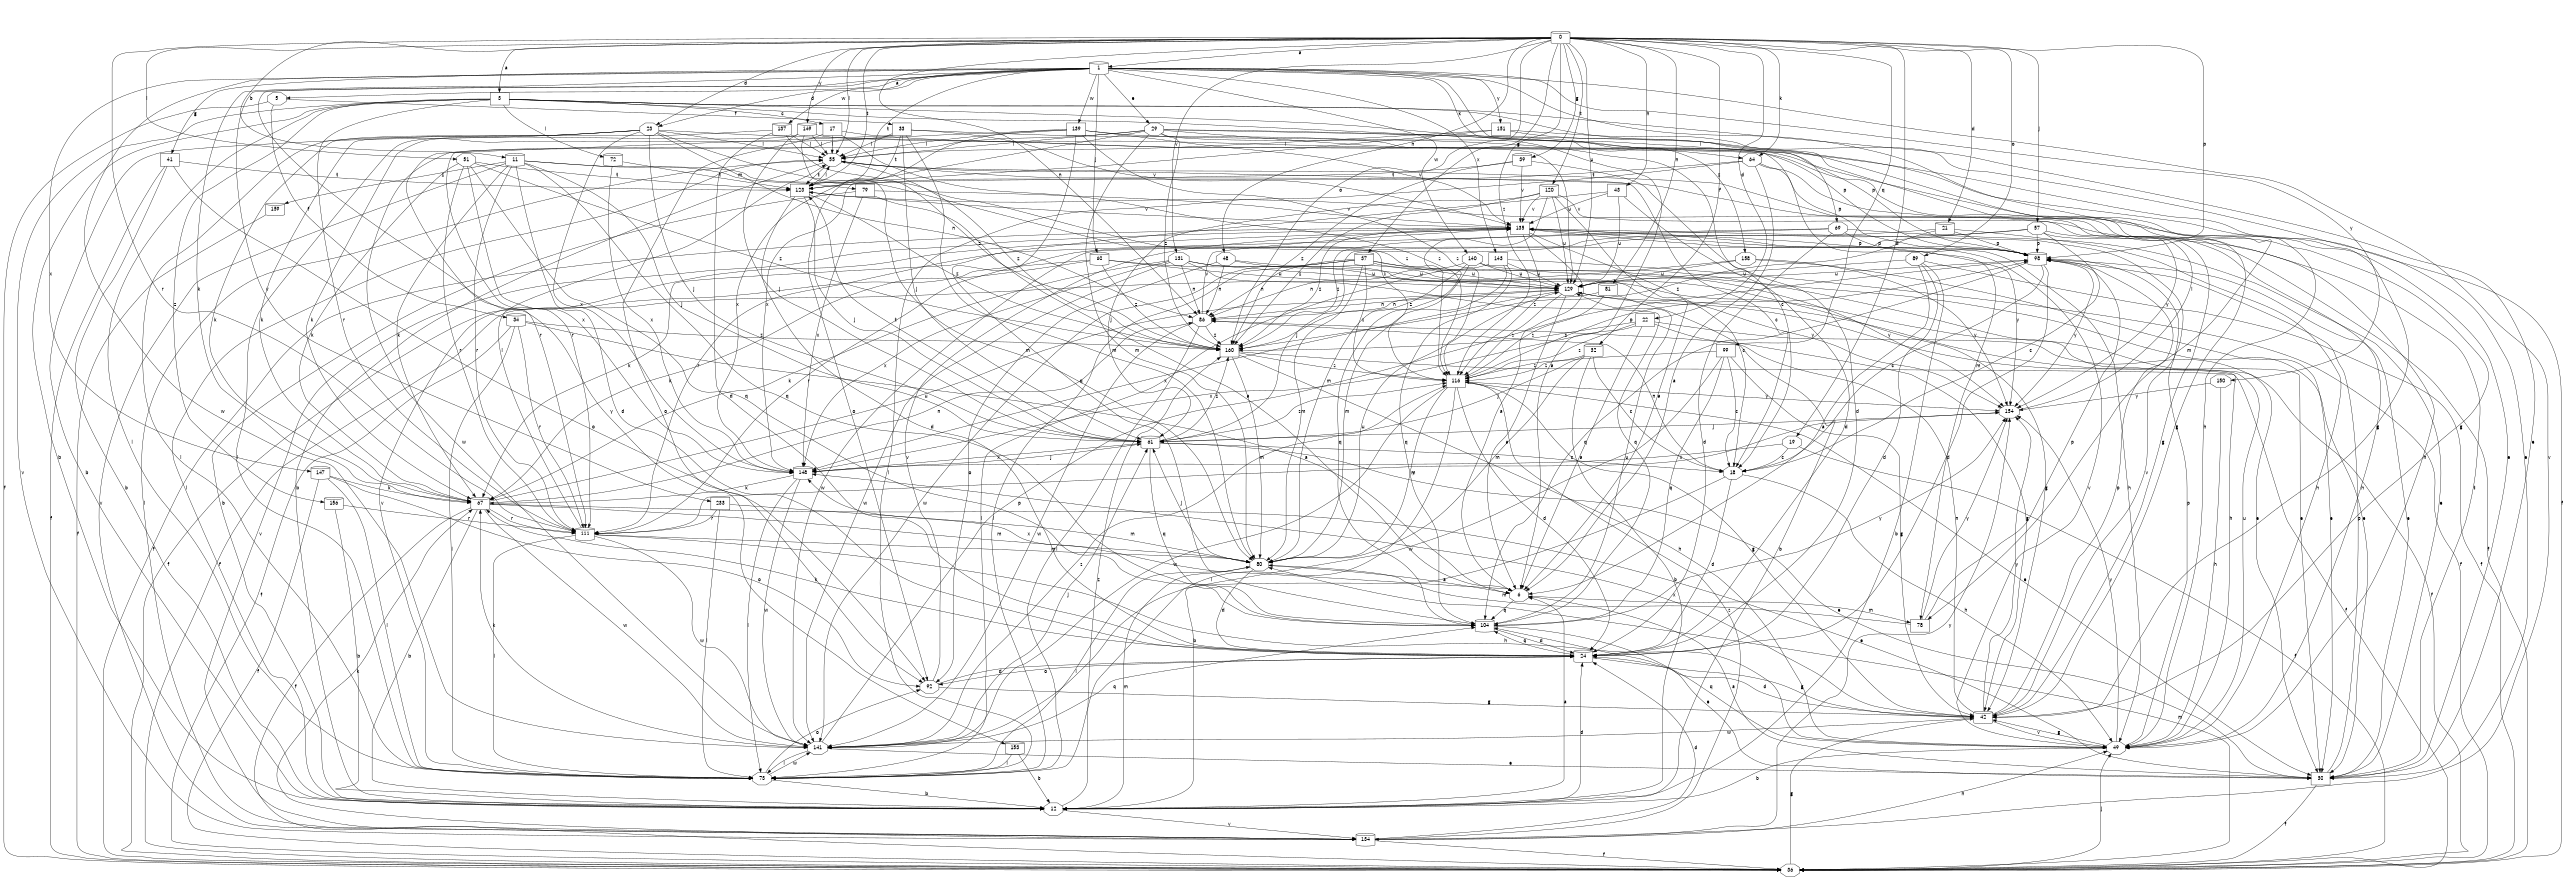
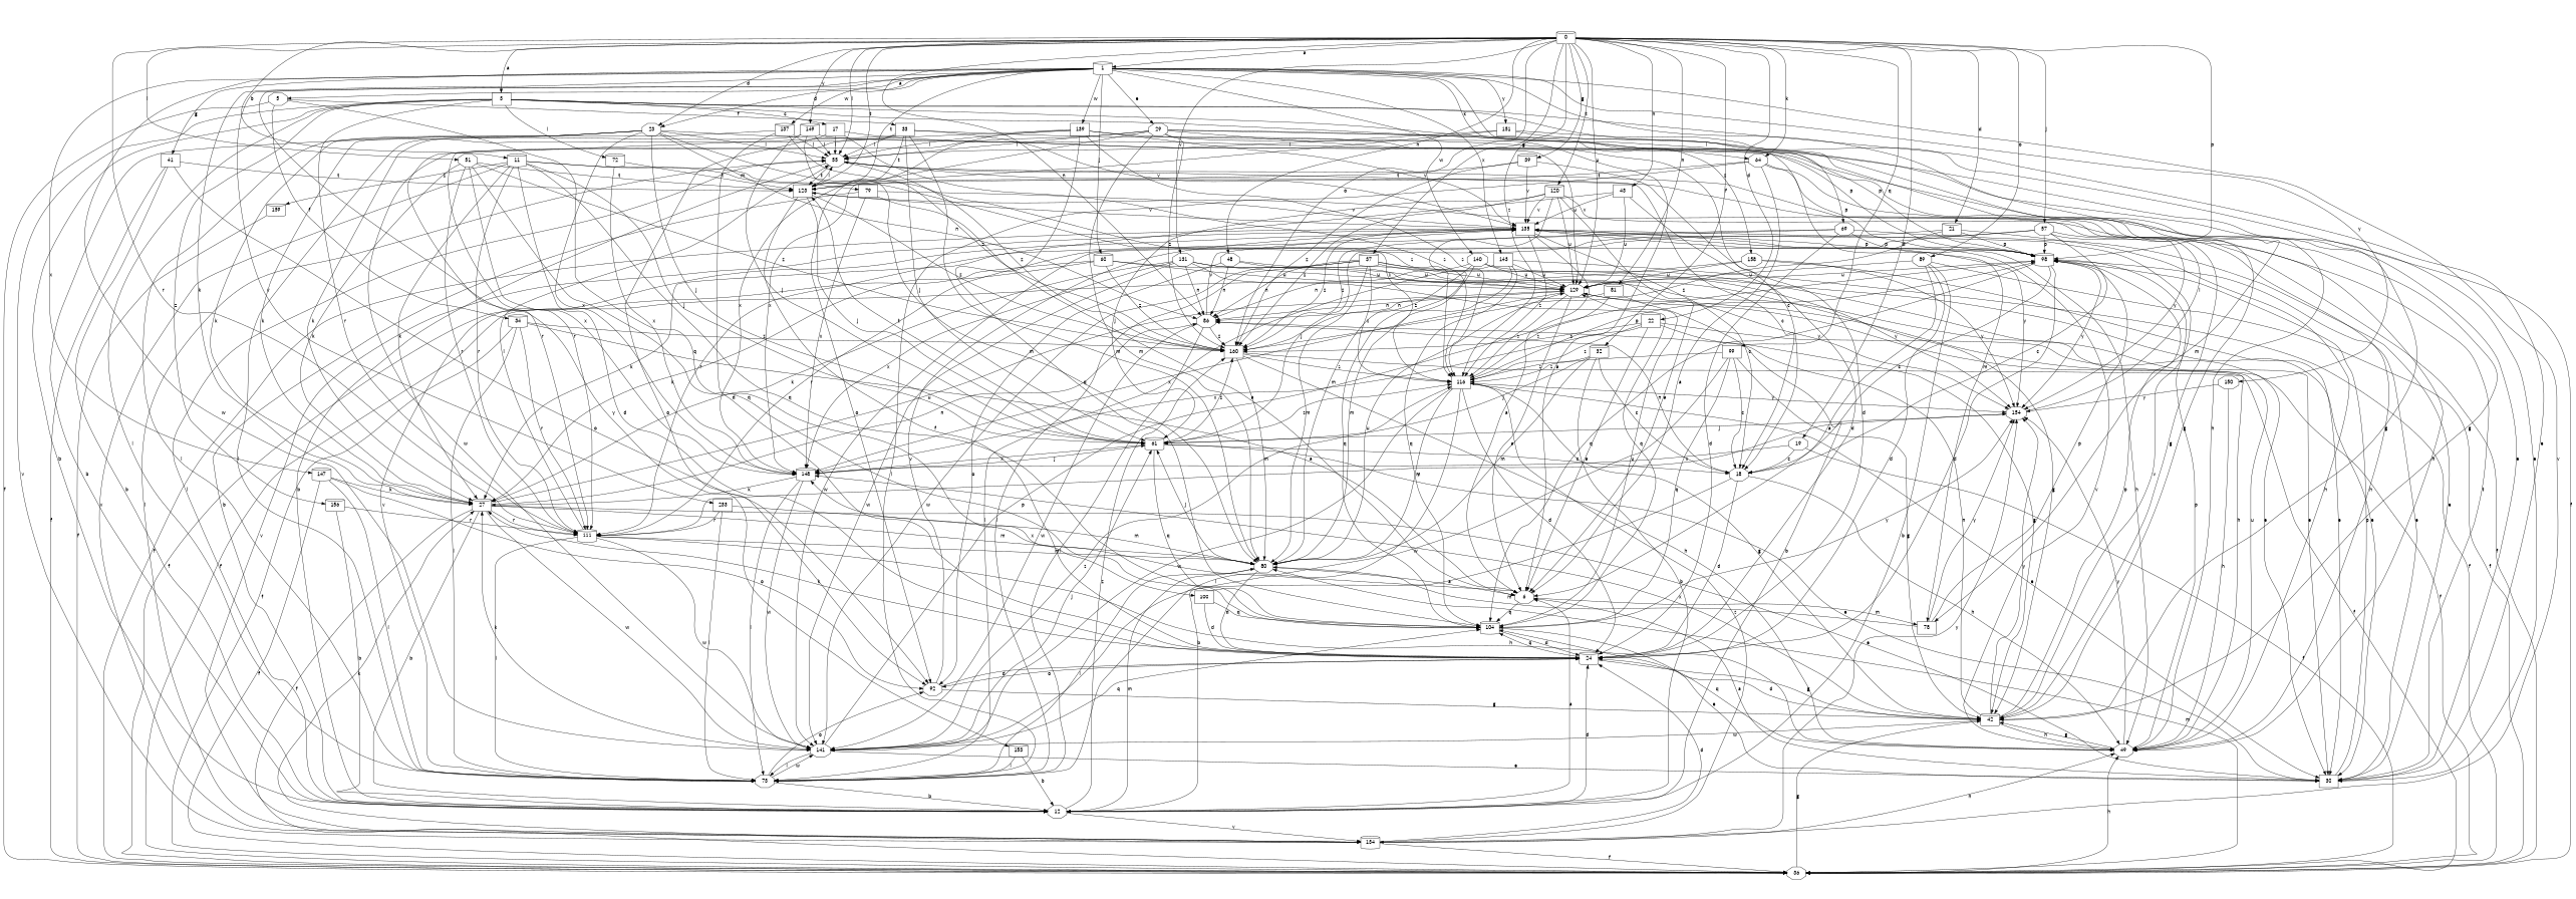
  strict digraph {
    fontname=Lato
    node [fontname=Lato shape=cylinder]
    edge [fontname=Lato]
    0
    1
    3 [shape=box]
    11
    19 [shape=octagon]
    21
    22 [shape=box]
    23 [shape=octagon]
    32
    37
    39
    43 [shape=box]
    48 [shape=octagon]
    51 [shape=octagon]
    55 [shape=octagon]
    57 [shape=octagon]
    64 [shape=octagon]
    81
    86 [shape=octagon]
    89 [shape=octagon]
    98
    99 [shape=box]
    111
    116 [shape=box]
    120
    123 [shape=box]
    129 [shape=octagon]
    131 [shape=octagon]
    149
    160 [shape=box]
    5 [shape=octagon]
    29 [shape=octagon]
    41 [shape=box]
    60
-   67
+   67 [label=27]
    69 [shape=octagon]
    78 [shape=box]
    n38 [label=233 shape=box]
    134
    137
    139 [shape=box]
    140 [shape=octagon]
    141 [shape=octagon]
    143 [shape=box]
    147
    150 [shape=octagon]
    151 [shape=box]
    153
    12 [shape=octagon]
    17 [shape=box]
    30 [shape=box]
    49 [shape=octagon]
    72
    73 [shape=octagon]
    156
    158 [shape=octagon]
    104
    24
    61
    79 [shape=box]
    159
    18 [shape=octagon]
    36 [shape=octagon]
    148
    6 [shape=octagon]
    42
    80 [shape=octagon]
    154 [shape=octagon]
    135 [shape=box]
    92 [shape=octagon]
    33 [shape=box]
    34
+   100 [shape=box]
    0 -> 1 [label=a]
    0 -> 3 [label=a]
    0 -> 11 [label=b]
    0 -> 19 [label=d]
    0 -> 21 [label=d]
    0 -> 22 [label=d]
    0 -> 23 [label=d]
    0 -> 32 [label=f]
    0 -> 37 [label=g]
    0 -> 39 [label=g]
    0 -> 43 [label=h]
    0 -> 48 [label=h]
    0 -> 51 [label=i]
    0 -> 55 [label=i]
    0 -> 57 [label=j]
    0 -> 64 [label=k]
    0 -> 81 [label=n]
    0 -> 86 [label=n]
    0 -> 89 [label=o]
    0 -> 98 [label=p]
    0 -> 99 [label=q]
    0 -> 111 [label=r]
    0 -> 116 [label=s]
    0 -> 120 [label=t]
    0 -> 123 [label=t]
    0 -> 129 [label=u]
    0 -> 131 [label=v]
    0 -> 149 [label=y]
    0 -> 160 [label=o]
    1 -> 23 [label=d]
    1 -> 64 [label=k]
    1 -> 123 [label=t]
    1 -> 5 [label=a]
    1 -> 29 [label=e]
    1 -> 41 [label=g]
    1 -> 60 [label=j]
    1 -> 67 [label=k]
    1 -> 69 [label=l]
    1 -> 78 [label=m]
    1 -> n38 [label=v]
    1 -> 134 [label=v]
    1 -> 137 [label=w]
    1 -> 139 [label=w]
    1 -> 140 [label=w]
    1 -> 141 [label=w]
    1 -> 143 [label=x]
    1 -> 147 [label=x]
    1 -> 150 [label=y]
    1 -> 151 [label=y]
    1 -> 153 [label=y]
    3 -> 111 [label=r]
    3 -> 78 [label=m]
    3 -> 134 [label=v]
    3 -> 12 [label=b]
    3 -> 17 [label=c]
    3 -> 30 [label=e]
    3 -> 49 [label=h]
    3 -> 72 [label=l]
    3 -> 73 [label=l]
    3 -> 156 [label=z]
    3 -> 158 [label=z]
    11 -> 111 [label=r]
    11 -> 116 [label=s]
    11 -> 67 [label=k]
    11 -> 134 [label=v]
    11 -> 104 [label=q]
    11 -> 24 [label=d]
    11 -> 61 [label=j]
    11 -> 79 [label=m]
    11 -> 159 [label=z]
    19 -> 18 [label=c]
    19 -> 36 [label=f]
    19 -> 148 [label=x]
    21 -> 98 [label=p]
    21 -> 111 [label=r]
    21 -> 160 [label=z]
    21 -> 49 [label=h]
    22 -> 116 [label=s]
    22 -> 160 [label=z]
    22 -> 36 [label=f]
    22 -> 148 [label=x]
    22 -> 6 [label=a]
    22 -> 42 [label=g]
    23 -> 55 [label=i]
    23 -> 86 [label=n]
    23 -> 116 [label=s]
    23 -> 67 [label=k]
    23 -> 12 [label=b]
    23 -> 73 [label=l]
    23 -> 61 [label=j]
    23 -> 148 [label=x]
    23 -> 42 [label=g]
    32 -> 116 [label=s]
    32 -> 12 [label=b]
    32 -> 61 [label=j]
    32 -> 18 [label=c]
    32 -> 80 [label=m]
    37 -> 86 [label=n]
    37 -> 116 [label=s]
    37 -> 129 [label=u]
    37 -> 141 [label=w]
    37 -> 30 [label=e]
    37 -> 73 [label=l]
    37 -> 80 [label=m]
    37 -> 154 [label=y]
    39 -> 123 [label=t]
    39 -> 160 [label=z]
    39 -> 24 [label=d]
    39 -> 135 [label=v]
    43 -> 111 [label=r]
    43 -> 129 [label=u]
    43 -> 24 [label=d]
    43 -> 135 [label=v]
    48 -> 86 [label=n]
    48 -> 129 [label=u]
    48 -> 42 [label=g]
    48 -> 92 [label=o]
    51 -> 111 [label=r]
    51 -> 123 [label=t]
    51 -> 160 [label=z]
    51 -> 67 [label=k]
    51 -> 104 [label=q]
    51 -> 148 [label=x]
    55 -> 123 [label=t]
    55 -> 160 [label=z]
    55 -> 12 [label=b]
    55 -> 18 [label=c]
    55 -> 42 [label=g]
    57 -> 98 [label=p]
    57 -> 141 [label=w]
    57 -> 49 [label=h]
    57 -> 61 [label=j]
    57 -> 18 [label=c]
    57 -> 36 [label=f]
    64 -> 98 [label=p]
    64 -> 123 [label=t]
    64 -> 49 [label=h]
    64 -> 73 [label=l]
    64 -> 6 [label=a]
    81 -> 86 [label=n]
    81 -> 116 [label=s]
    81 -> 12 [label=b]
    86 -> 160 [label=z]
    86 -> 141 [label=w]
    86 -> 73 [label=l]
    86 -> 135 [label=v]
    89 -> 129 [label=u]
    89 -> 12 [label=b]
    89 -> 24 [label=d]
    89 -> 36 [label=f]
    89 -> 6 [label=a]
    98 -> 129 [label=u]
    98 -> 30 [label=e]
    98 -> 104 [label=q]
    98 -> 24 [label=d]
    98 -> 18 [label=c]
    98 -> 154 [label=y]
    99 -> 116 [label=s]
    99 -> 141 [label=w]
    99 -> 104 [label=q]
    99 -> 18 [label=c]
    99 -> 42 [label=g]
    111 -> 55 [label=i]
    111 -> 141 [label=w]
    111 -> 49 [label=h]
    111 -> 73 [label=l]
    111 -> 80 [label=m]
    111 -> 154 [label=y]
    116 -> 98 [label=p]
    116 -> 141 [label=w]
    116 -> 30 [label=e]
    116 -> 73 [label=l]
    116 -> 24 [label=d]
    116 -> 42 [label=g]
    116 -> 80 [label=m]
    116 -> 154 [label=y]
    120 -> 129 [label=u]
    120 -> 160 [label=z]
    120 -> 61 [label=j]
    120 -> 6 [label=a]
    120 -> 80 [label=m]
    120 -> 154 [label=y]
    120 -> 135 [label=v]
    123 -> 55 [label=i]
    123 -> 160 [label=z]
-   123 -> 24 [label=d]
+   123 -> 24 [label=f]
    123 -> 61 [label=j]
    123 -> 135 [label=v]
    129 -> 86 [label=n]
    129 -> 116 [label=s]
    129 -> 49 [label=h]
    129 -> 148 [label=x]
    129 -> 6 [label=a]
    131 -> 86 [label=n]
    131 -> 129 [label=u]
    131 -> 67 [label=k]
    131 -> 141 [label=w]
    131 -> 104 [label=q]
    131 -> 148 [label=x]
    131 -> 154 [label=y]
    149 -> 55 [label=i]
    149 -> 98 [label=p]
    149 -> 73 [label=l]
    149 -> 61 [label=j]
    149 -> 80 [label=m]
    160 -> 116 [label=s]
    160 -> 49 [label=h]
    160 -> 36 [label=f]
    160 -> 80 [label=m]
    5 -> 36 [label=f]
    5 -> 33 [label=f]
    5 -> 34 [label=f]
+   5 -> 100 [label=q]
    29 -> 55 [label=i]
    29 -> 98 [label=p]
    29 -> 111 [label=r]
    29 -> 129 [label=u]
    29 -> 160 [label=z]
    29 -> 36 [label=f]
    29 -> 148 [label=x]
    29 -> 6 [label=a]
    29 -> 80 [label=m]
    41 -> 123 [label=t]
    41 -> 12 [label=b]
    41 -> 36 [label=f]
    41 -> 92 [label=o]
    60 -> 129 [label=u]
    60 -> 160 [label=z]
    60 -> 67 [label=k]
    60 -> 30 [label=e]
    60 -> 36 [label=f]
    67 -> 86 [label=n]
    67 -> 111 [label=r]
    67 -> 129 [label=u]
    67 -> 141 [label=w]
    67 -> 12 [label=b]
    67 -> 30 [label=e]
    67 -> 36 [label=f]
    67 -> 80 [label=m]
    69 -> 98 [label=p]
    69 -> 160 [label=z]
    69 -> 67 [label=k]
    69 -> 30 [label=e]
    69 -> 24 [label=d]
    78 -> 98 [label=p]
    78 -> 80 [label=m]
    78 -> 154 [label=y]
    n38 -> 111 [label=r]
    n38 -> 73 [label=l]
    n38 -> 80 [label=m]
    134 -> 55 [label=i]
    134 -> 116 [label=s]
    134 -> 67 [label=k]
    134 -> 49 [label=h]
    134 -> 24 [label=d]
    134 -> 36 [label=f]
    134 -> 154 [label=y]
    134 -> 135 [label=v]
    137 -> 55 [label=i]
    137 -> 160 [label=z]
    137 -> 67 [label=k]
    137 -> 24 [label=d]
    139 -> 55 [label=i]
    139 -> 116 [label=s]
    139 -> 141 [label=w]
    139 -> 104 [label=q]
    139 -> 18 [label=c]
    139 -> 135 [label=v]
    139 -> 92 [label=o]
    140 -> 86 [label=n]
    140 -> 129 [label=u]
    140 -> 160 [label=z]
    140 -> 30 [label=e]
    140 -> 104 [label=q]
    141 -> 98 [label=p]
    141 -> 116 [label=s]
    141 -> 67 [label=k]
    141 -> 30 [label=e]
    141 -> 73 [label=l]
    141 -> 104 [label=q]
    141 -> 61 [label=j]
    143 -> 129 [label=u]
    143 -> 73 [label=l]
    143 -> 104 [label=q]
    143 -> 36 [label=f]
    143 -> 80 [label=m]
    147 -> 67 [label=k]
    147 -> 73 [label=l]
    147 -> 36 [label=f]
    147 -> 92 [label=o]
    150 -> 49 [label=h]
    150 -> 154 [label=y]
    151 -> 55 [label=i]
    151 -> 30 [label=e]
    151 -> 148 [label=x]
    151 -> 42 [label=g]
    153 -> 12 [label=b]
    153 -> 73 [label=l]
    12 -> 55 [label=i]
    12 -> 160 [label=z]
    12 -> 134 [label=v]
    12 -> 24 [label=d]
    12 -> 6 [label=a]
    12 -> 80 [label=m]
    17 -> 55 [label=i]
    17 -> 116 [label=s]
    17 -> 30 [label=e]
    17 -> 92 [label=o]
    30 -> 98 [label=p]
    30 -> 123 [label=t]
-   30 -> 36 [label=f]
    30 -> 6 [label=a]
    49 -> 98 [label=p]
    49 -> 129 [label=u]
-   49 -> 12 [label=b]
    49 -> 104 [label=q]
    49 -> 42 [label=g]
    49 -> 154 [label=y]
    49 -> 135 [label=v]
    72 -> 123 [label=t]
    72 -> 148 [label=x]
    73 -> 141 [label=w]
    73 -> 12 [label=b]
    73 -> 135 [label=v]
    73 -> 92 [label=o]
    156 -> 111 [label=r]
    156 -> 12 [label=b]
    158 -> 129 [label=u]
    158 -> 30 [label=e]
    158 -> 36 [label=f]
    158 -> 154 [label=y]
    104 -> 129 [label=u]
    104 -> 30 [label=e]
    104 -> 24 [label=d]
    104 -> 154 [label=y]
    24 -> 67 [label=k]
    24 -> 104 [label=q]
    24 -> 42 [label=g]
    24 -> 92 [label=o]
    61 -> 116 [label=s]
    61 -> 123 [label=t]
    61 -> 160 [label=z]
    61 -> 30 [label=e]
    61 -> 104 [label=q]
    61 -> 18 [label=c]
    61 -> 148 [label=x]
    79 -> 12 [label=b]
    79 -> 148 [label=x]
    79 -> 6 [label=a]
    79 -> 135 [label=v]
    159 -> 36 [label=f]
    18 -> 86 [label=n]
    18 -> 12 [label=b]
    18 -> 49 [label=h]
    18 -> 24 [label=d]
-   36 -> 49 [label=j]
+   36 -> 49 [label=h]
    36 -> 42 [label=g]
    36 -> 80 [label=m]
    148 -> 67 [label=k]
    148 -> 141 [label=w]
    148 -> 73 [label=l]
    148 -> 61 [label=j]
    6 -> 78 [label=m]
    6 -> 104 [label=q]
    6 -> 148 [label=x]
    42 -> 86 [label=n]
    42 -> 98 [label=p]
    42 -> 141 [label=w]
-   42 -> 49 [label=v]
+   42 -> 49 [label=h]
    42 -> 24 [label=d]
    42 -> 148 [label=x]
    42 -> 154 [label=y]
    42 -> 135 [label=v]
    80 -> 129 [label=u]
    80 -> 73 [label=l]
    80 -> 24 [label=d]
    80 -> 61 [label=j]
    80 -> 6 [label=a]
    154 -> 55 [label=i]
    154 -> 61 [label=j]
    135 -> 98 [label=p]
    135 -> 116 [label=s]
    135 -> 160 [label=z]
    135 -> 49 [label=h]
    135 -> 18 [label=c]
    135 -> 36 [label=f]
    135 -> 6 [label=a]
    135 -> 154 [label=y]
    92 -> 24 [label=d]
    92 -> 42 [label=g]
    92 -> 135 [label=v]
    33 -> 55 [label=i]
    33 -> 111 [label=r]
    33 -> 123 [label=t]
    33 -> 67 [label=k]
    33 -> 61 [label=j]
    33 -> 42 [label=g]
    33 -> 80 [label=m]
    33 -> 135 [label=v]
    34 -> 111 [label=r]
    34 -> 160 [label=z]
    34 -> 73 [label=l]
    34 -> 36 [label=f]
    34 -> 6 [label=a]
+   100 -> 104 [label=q]
+   100 -> 24 [label=d]
  }
